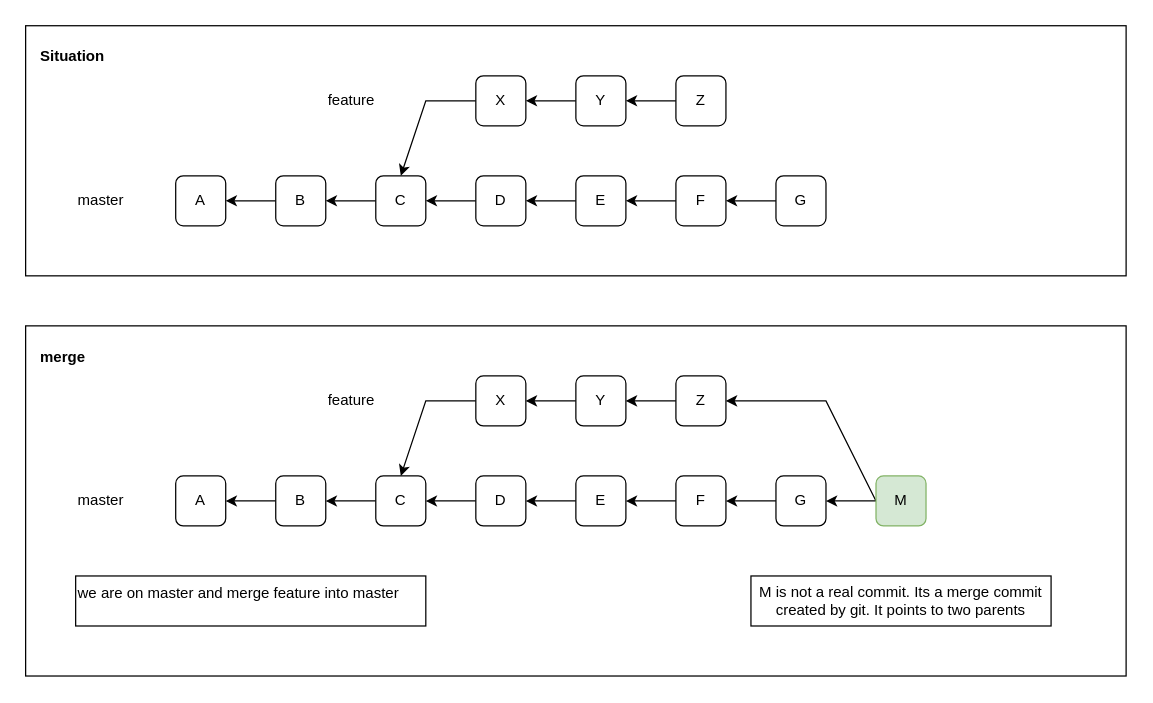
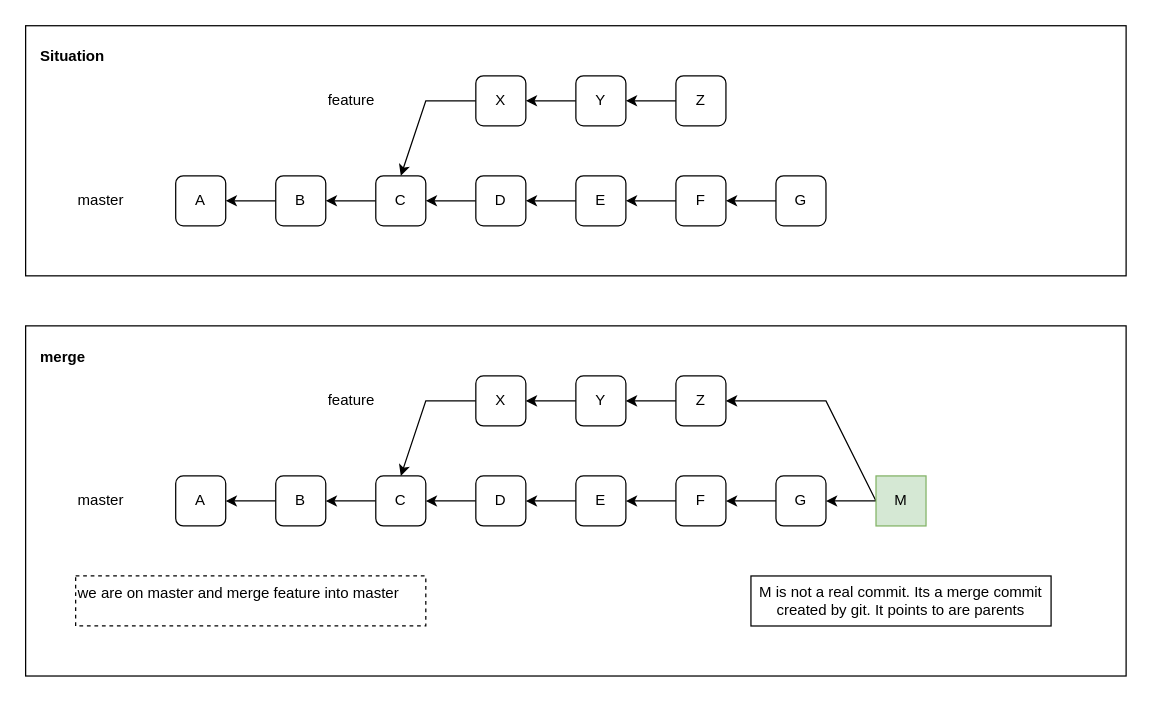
  <mxCell id="0" />
  <mxCell id="1" parent="0" />
  <mxCell id="2" value="" style="rounded=0;whiteSpace=wrap;html=1;" vertex="1" parent="1"><mxGeometry x="20" y="260" width="880" height="280" as="geometry" /></mxCell>
  <mxCell id="3" value="A" style="rounded=1;whiteSpace=wrap;html=1;" vertex="1" parent="1"><mxGeometry x="140" y="380" width="40" height="40" as="geometry" /></mxCell>
  <mxCell id="4" style="edgeStyle=orthogonalEdgeStyle;rounded=0;orthogonalLoop=1;jettySize=auto;html=1;exitX=0;exitY=0.5;exitDx=0;exitDy=0;entryX=1;entryY=0.5;entryDx=0;entryDy=0;" edge="1" parent="1" source="5" target="3"><mxGeometry relative="1" as="geometry" /></mxCell>
  <mxCell id="5" value="B" style="rounded=1;whiteSpace=wrap;html=1;" vertex="1" parent="1"><mxGeometry x="220" y="380" width="40" height="40" as="geometry" /></mxCell>
  <mxCell id="6" style="edgeStyle=orthogonalEdgeStyle;rounded=0;orthogonalLoop=1;jettySize=auto;html=1;exitX=0;exitY=0.5;exitDx=0;exitDy=0;entryX=1;entryY=0.5;entryDx=0;entryDy=0;" edge="1" parent="1" source="7" target="5"><mxGeometry relative="1" as="geometry" /></mxCell>
  <mxCell id="7" value="C" style="rounded=1;whiteSpace=wrap;html=1;" vertex="1" parent="1"><mxGeometry x="300" y="380" width="40" height="40" as="geometry" /></mxCell>
  <mxCell id="8" style="edgeStyle=orthogonalEdgeStyle;rounded=0;orthogonalLoop=1;jettySize=auto;html=1;exitX=0;exitY=0.5;exitDx=0;exitDy=0;entryX=1;entryY=0.5;entryDx=0;entryDy=0;" edge="1" parent="1" source="9" target="7"><mxGeometry relative="1" as="geometry" /></mxCell>
  <mxCell id="9" value="D" style="rounded=1;whiteSpace=wrap;html=1;" vertex="1" parent="1"><mxGeometry x="380" y="380" width="40" height="40" as="geometry" /></mxCell>
  <mxCell id="10" style="edgeStyle=orthogonalEdgeStyle;rounded=0;orthogonalLoop=1;jettySize=auto;html=1;exitX=0;exitY=0.5;exitDx=0;exitDy=0;entryX=1;entryY=0.5;entryDx=0;entryDy=0;" edge="1" parent="1" source="11" target="9"><mxGeometry relative="1" as="geometry" /></mxCell>
  <mxCell id="11" value="E" style="rounded=1;whiteSpace=wrap;html=1;" vertex="1" parent="1"><mxGeometry x="460" y="380" width="40" height="40" as="geometry" /></mxCell>
  <mxCell id="12" style="edgeStyle=orthogonalEdgeStyle;rounded=0;orthogonalLoop=1;jettySize=auto;html=1;exitX=0;exitY=0.5;exitDx=0;exitDy=0;entryX=1;entryY=0.5;entryDx=0;entryDy=0;" edge="1" parent="1" source="13" target="15"><mxGeometry relative="1" as="geometry" /></mxCell>
  <mxCell id="13" value="G" style="rounded=1;whiteSpace=wrap;html=1;" vertex="1" parent="1"><mxGeometry x="620" y="380" width="40" height="40" as="geometry" /></mxCell>
  <mxCell id="14" style="edgeStyle=orthogonalEdgeStyle;rounded=0;orthogonalLoop=1;jettySize=auto;html=1;exitX=0;exitY=0.5;exitDx=0;exitDy=0;entryX=1;entryY=0.5;entryDx=0;entryDy=0;" edge="1" parent="1" source="15" target="11"><mxGeometry relative="1" as="geometry" /></mxCell>
  <mxCell id="15" value="F" style="rounded=1;whiteSpace=wrap;html=1;" vertex="1" parent="1"><mxGeometry x="540" y="380" width="40" height="40" as="geometry" /></mxCell>
  <mxCell id="16" style="rounded=0;orthogonalLoop=1;jettySize=auto;html=1;exitX=0;exitY=0.5;exitDx=0;exitDy=0;entryX=0.5;entryY=0;entryDx=0;entryDy=0;" edge="1" parent="1" source="17" target="7"><mxGeometry relative="1" as="geometry"><Array as="points"><mxPoint x="340" y="320" /></Array></mxGeometry></mxCell>
  <mxCell id="17" value="X" style="rounded=1;whiteSpace=wrap;html=1;" vertex="1" parent="1"><mxGeometry x="380" width="40" height="40" as="geometry" y="300" /></mxCell>
  <mxCell id="18" style="edgeStyle=none;rounded=0;orthogonalLoop=1;jettySize=auto;html=1;exitX=0;exitY=0.5;exitDx=0;exitDy=0;entryX=1;entryY=0.5;entryDx=0;entryDy=0;" edge="1" parent="1" source="19" target="17"><mxGeometry relative="1" as="geometry" /></mxCell>
  <mxCell id="19" value="Y" style="rounded=1;whiteSpace=wrap;html=1;" vertex="1" parent="1"><mxGeometry x="460" width="40" height="40" as="geometry" y="300" /></mxCell>
  <mxCell id="20" style="edgeStyle=none;rounded=0;orthogonalLoop=1;jettySize=auto;html=1;exitX=0;exitY=0.5;exitDx=0;exitDy=0;entryX=1;entryY=0.5;entryDx=0;entryDy=0;" edge="1" parent="1" source="21" target="19"><mxGeometry relative="1" as="geometry" /></mxCell>
  <mxCell id="21" value="Z" style="rounded=1;whiteSpace=wrap;html=1;" vertex="1" parent="1"><mxGeometry x="540" width="40" height="40" as="geometry" y="300" /></mxCell>
  <mxCell id="22" style="edgeStyle=orthogonalEdgeStyle;rounded=0;orthogonalLoop=1;jettySize=auto;html=1;exitX=0;exitY=0.5;exitDx=0;exitDy=0;entryX=1;entryY=0.5;entryDx=0;entryDy=0;" edge="1" parent="1" source="24" target="13"><mxGeometry relative="1" as="geometry" /></mxCell>
  <mxCell id="23" style="rounded=0;orthogonalLoop=1;jettySize=auto;html=1;exitX=0;exitY=0.5;exitDx=0;exitDy=0;entryX=1;entryY=0.5;entryDx=0;entryDy=0;" edge="1" parent="1" source="24" target="21"><mxGeometry relative="1" as="geometry"><Array as="points"><mxPoint x="660" y="320" /></Array></mxGeometry></mxCell>
- <mxCell id="24" value="M" style="rounded=1;whiteSpace=wrap;html=1;fillColor=#d5e8d4;strokeColor=#82b366;" vertex="1" parent="1"><mxGeometry x="700" y="380" width="40" height="40" as="geometry" /></mxCell>
- <mxCell id="25" value="we are on master and merge feature into master" style="rounded=0;whiteSpace=wrap;html=1;align=left;verticalAlign=top;" vertex="1" parent="1"><mxGeometry x="60" y="460" width="280" height="40" as="geometry" /></mxCell>
+ <mxCell id="24" value="M" style="whiteSpace=wrap;html=1;fillColor=#d5e8d4;strokeColor=#82b366;rounded=0;" vertex="1" parent="1"><mxGeometry x="700" y="380" width="40" height="40" as="geometry" /></mxCell>
+ <mxCell id="25" value="we are on master and merge feature into master" style="rounded=0;whiteSpace=wrap;html=1;align=left;verticalAlign=top;dashed=1;" vertex="1" parent="1"><mxGeometry x="60" y="460" width="280" height="40" as="geometry" /></mxCell>
  <mxCell id="26" value="master" style="text;html=1;strokeColor=none;fillColor=none;align=left;verticalAlign=middle;whiteSpace=wrap;rounded=0;" vertex="1" parent="1"><mxGeometry x="60" y="385" width="60" height="30" as="geometry" /></mxCell>
  <mxCell id="27" value="feature" style="text;html=1;strokeColor=none;fillColor=none;align=left;verticalAlign=middle;whiteSpace=wrap;rounded=0;" vertex="1" parent="1"><mxGeometry x="260" y="305" width="60" height="30" as="geometry" /></mxCell>
- <mxCell id="28" value="M is not a real commit. Its a merge commit created by git. It points to two parents" style="rounded=0;whiteSpace=wrap;html=1;" vertex="1" parent="1"><mxGeometry x="600" y="460" width="240" height="40" as="geometry" /></mxCell>
+ <mxCell id="28" value="M is not a real commit. Its a merge commit created by git. It points to are parents" style="rounded=0;whiteSpace=wrap;html=1;" vertex="1" parent="1"><mxGeometry x="600" y="460" width="240" height="40" as="geometry" /></mxCell>
  <mxCell id="29" value="" style="rounded=0;whiteSpace=wrap;html=1;" vertex="1" parent="1"><mxGeometry x="20" y="20" width="880" height="200" as="geometry" /></mxCell>
  <mxCell id="30" value="A" style="rounded=1;whiteSpace=wrap;html=1;" vertex="1" parent="1"><mxGeometry x="140" y="140" width="40" height="40" as="geometry" /></mxCell>
  <mxCell id="31" style="edgeStyle=orthogonalEdgeStyle;rounded=0;orthogonalLoop=1;jettySize=auto;html=1;exitX=0;exitY=0.5;exitDx=0;exitDy=0;entryX=1;entryY=0.5;entryDx=0;entryDy=0;" edge="1" parent="1" source="32" target="30"><mxGeometry relative="1" as="geometry" /></mxCell>
  <mxCell id="32" value="B" style="rounded=1;whiteSpace=wrap;html=1;" vertex="1" parent="1"><mxGeometry x="220" y="140" width="40" height="40" as="geometry" /></mxCell>
  <mxCell id="33" style="edgeStyle=orthogonalEdgeStyle;rounded=0;orthogonalLoop=1;jettySize=auto;html=1;exitX=0;exitY=0.5;exitDx=0;exitDy=0;entryX=1;entryY=0.5;entryDx=0;entryDy=0;" edge="1" parent="1" source="34" target="32"><mxGeometry relative="1" as="geometry" /></mxCell>
  <mxCell id="34" value="C" style="rounded=1;whiteSpace=wrap;html=1;" vertex="1" parent="1"><mxGeometry x="300" y="140" width="40" height="40" as="geometry" /></mxCell>
  <mxCell id="35" style="edgeStyle=orthogonalEdgeStyle;rounded=0;orthogonalLoop=1;jettySize=auto;html=1;exitX=0;exitY=0.5;exitDx=0;exitDy=0;entryX=1;entryY=0.5;entryDx=0;entryDy=0;" edge="1" parent="1" source="36" target="34"><mxGeometry relative="1" as="geometry" /></mxCell>
  <mxCell id="36" value="D" style="rounded=1;whiteSpace=wrap;html=1;" vertex="1" parent="1"><mxGeometry x="380" y="140" width="40" height="40" as="geometry" /></mxCell>
  <mxCell id="37" style="edgeStyle=orthogonalEdgeStyle;rounded=0;orthogonalLoop=1;jettySize=auto;html=1;exitX=0;exitY=0.5;exitDx=0;exitDy=0;entryX=1;entryY=0.5;entryDx=0;entryDy=0;" edge="1" parent="1" source="38" target="36"><mxGeometry relative="1" as="geometry" /></mxCell>
  <mxCell id="38" value="E" style="rounded=1;whiteSpace=wrap;html=1;" vertex="1" parent="1"><mxGeometry x="460" y="140" width="40" height="40" as="geometry" /></mxCell>
  <mxCell id="39" style="edgeStyle=orthogonalEdgeStyle;rounded=0;orthogonalLoop=1;jettySize=auto;html=1;exitX=0;exitY=0.5;exitDx=0;exitDy=0;entryX=1;entryY=0.5;entryDx=0;entryDy=0;" edge="1" parent="1" source="40" target="42"><mxGeometry relative="1" as="geometry" /></mxCell>
  <mxCell id="40" value="G" style="rounded=1;whiteSpace=wrap;html=1;" vertex="1" parent="1"><mxGeometry x="620" y="140" width="40" height="40" as="geometry" /></mxCell>
  <mxCell id="41" style="edgeStyle=orthogonalEdgeStyle;rounded=0;orthogonalLoop=1;jettySize=auto;html=1;exitX=0;exitY=0.5;exitDx=0;exitDy=0;entryX=1;entryY=0.5;entryDx=0;entryDy=0;" edge="1" parent="1" source="42" target="38"><mxGeometry relative="1" as="geometry" /></mxCell>
  <mxCell id="42" value="F" style="rounded=1;whiteSpace=wrap;html=1;" vertex="1" parent="1"><mxGeometry x="540" y="140" width="40" height="40" as="geometry" /></mxCell>
  <mxCell id="43" style="rounded=0;orthogonalLoop=1;jettySize=auto;html=1;exitX=0;exitY=0.5;exitDx=0;exitDy=0;entryX=0.5;entryY=0;entryDx=0;entryDy=0;" edge="1" parent="1" source="44" target="34"><mxGeometry relative="1" as="geometry"><Array as="points"><mxPoint x="340" y="80" /></Array></mxGeometry></mxCell>
  <mxCell id="44" value="X" style="rounded=1;whiteSpace=wrap;html=1;" vertex="1" parent="1"><mxGeometry x="380" y="60" width="40" height="40" as="geometry" /></mxCell>
  <mxCell id="45" style="edgeStyle=none;rounded=0;orthogonalLoop=1;jettySize=auto;html=1;exitX=0;exitY=0.5;exitDx=0;exitDy=0;entryX=1;entryY=0.5;entryDx=0;entryDy=0;" edge="1" parent="1" source="46" target="44"><mxGeometry relative="1" as="geometry" /></mxCell>
  <mxCell id="46" value="Y" style="rounded=1;whiteSpace=wrap;html=1;" vertex="1" parent="1"><mxGeometry x="460" y="60" width="40" height="40" as="geometry" /></mxCell>
  <mxCell id="47" style="edgeStyle=none;rounded=0;orthogonalLoop=1;jettySize=auto;html=1;exitX=0;exitY=0.5;exitDx=0;exitDy=0;entryX=1;entryY=0.5;entryDx=0;entryDy=0;" edge="1" parent="1" source="48" target="46"><mxGeometry relative="1" as="geometry" /></mxCell>
  <mxCell id="48" value="Z" style="rounded=1;whiteSpace=wrap;html=1;" vertex="1" parent="1"><mxGeometry x="540" y="60" width="40" height="40" as="geometry" /></mxCell>
  <mxCell id="49" value="master" style="text;html=1;strokeColor=none;fillColor=none;align=left;verticalAlign=middle;whiteSpace=wrap;rounded=0;" vertex="1" parent="1"><mxGeometry x="60" y="145" width="60" height="30" as="geometry" /></mxCell>
  <mxCell id="50" value="feature" style="text;html=1;strokeColor=none;fillColor=none;align=left;verticalAlign=middle;whiteSpace=wrap;rounded=0;" vertex="1" parent="1"><mxGeometry x="260" y="65" width="60" height="30" as="geometry" /></mxCell>
  <mxCell id="51" value="Situation" style="text;html=1;strokeColor=none;fillColor=none;align=left;verticalAlign=middle;whiteSpace=wrap;rounded=0;fontStyle=1" vertex="1" parent="1"><mxGeometry x="30" y="30" width="60" height="30" as="geometry" /></mxCell>
  <mxCell id="52" value="merge" style="text;html=1;strokeColor=none;fillColor=none;align=left;verticalAlign=middle;whiteSpace=wrap;rounded=0;fontStyle=1" vertex="1" parent="1"><mxGeometry x="30" y="270" width="100" height="30" as="geometry" /></mxCell>
